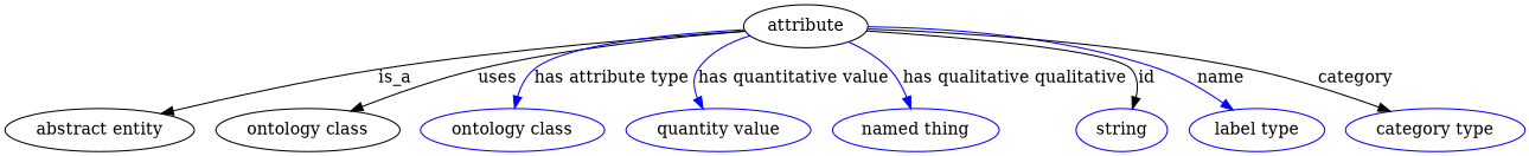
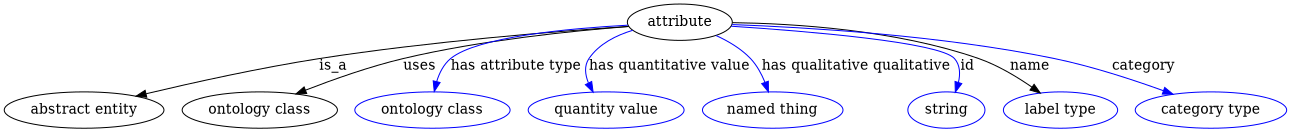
  digraph {
    node [color=blue]
    edge [color=blue style=solid]
    n1 [height=0.5 label=attribute width=1.1193 color=""]
    "abstract entity" [height=0.5 width=1.679 color=""]
    "ontology class" [height=0.5 width=1.7151 color=""]
    n4 [height=0.5 label="ontology class" width=1.7151]
    n5 [height=0.5 label="quantity value" width=1.6971]
    n6 [height=0.5 label="named thing" width=1.5346]
    n7 [height=0.5 label=string width=0.84854]
    n8 [height=0.5 label="label type" width=1.2638]
    n9 [height=0.5 label="category type" width=1.6249]
    n1 -> "abstract entity" [label=is_a color="" style=""]
    n1 -> "ontology class" [label=uses color="" style=""]
    n1 -> n4 [label="has attribute type"]
    n1 -> n5 [label="has quantitative value"]
    n1 -> n6 [label="has qualitative qualitative"]
-   n1 -> n7 [color=black label=id]
-   n1 -> n8 [label=name]
-   n1 -> n9 [color=black label=category]
+   n1 -> n7 [label=id]
+   n1 -> n8 [color=black label=name]
+   n1 -> n9 [label=category]
  }
